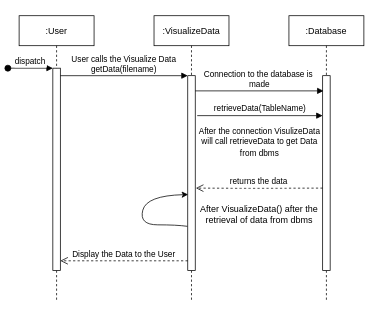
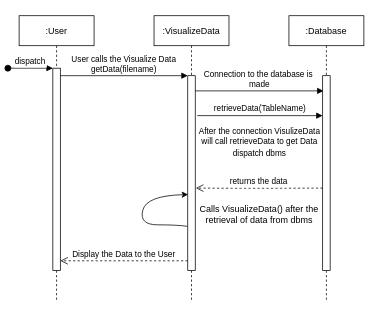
  <mxCell id="0" />
  <mxCell id="1" parent="0" />
  <mxCell id="2" value=":User" style="shape=umlLifeline;perimeter=lifelinePerimeter;container=1;collapsible=0;recursiveResize=0;rounded=0;shadow=0;strokeWidth=1;" parent="1" vertex="1"><mxGeometry x="20" y="20" width="100" height="380" as="geometry" /></mxCell>
  <mxCell id="3" value="" style="points=[];perimeter=orthogonalPerimeter;rounded=0;shadow=0;strokeWidth=1;" parent="2" vertex="1"><mxGeometry x="45" y="70" width="10" height="270" as="geometry" /></mxCell>
  <mxCell id="4" value="dispatch" style="verticalAlign=bottom;startArrow=oval;endArrow=block;startSize=8;shadow=0;strokeWidth=1;" parent="2" target="3" edge="1"><mxGeometry relative="1" as="geometry"><mxPoint x="-15" y="70" as="sourcePoint" /></mxGeometry></mxCell>
  <mxCell id="5" value=":VisualizeData" style="shape=umlLifeline;perimeter=lifelinePerimeter;container=1;collapsible=0;recursiveResize=0;rounded=0;shadow=0;strokeWidth=1;" parent="1" vertex="1"><mxGeometry x="200" y="20" width="100" height="380" as="geometry" /></mxCell>
  <mxCell id="6" value="" style="points=[];perimeter=orthogonalPerimeter;rounded=0;shadow=0;strokeWidth=1;" parent="5" vertex="1"><mxGeometry x="45" y="80" width="10" height="260" as="geometry" /></mxCell>
  <mxCell id="7" value="" style="curved=1;endArrow=classic;html=1;entryX=0.051;entryY=0.61;entryDx=0;entryDy=0;entryPerimeter=0;exitX=-0.049;exitY=0.773;exitDx=0;exitDy=0;exitPerimeter=0;" edge="1" parent="5" source="6" target="6"><mxGeometry width="50" height="50" relative="1" as="geometry"><mxPoint x="-40" y="300" as="sourcePoint" /><mxPoint x="40" y="240" as="targetPoint" /><Array as="points"><mxPoint x="30" y="279" /><mxPoint x="-20" y="279" /><mxPoint x="-10" y="240" /></Array></mxGeometry></mxCell>
  <mxCell id="8" value="Display the Data to the User" style="verticalAlign=bottom;endArrow=open;dashed=1;endSize=8;exitX=0;exitY=0.95;shadow=0;strokeWidth=1;" parent="1" source="6" target="3" edge="1"><mxGeometry relative="1" as="geometry"><mxPoint x="175" y="176" as="targetPoint" /></mxGeometry></mxCell>
  <mxCell id="9" value="User calls the Visualize Data&#10;getData(filename)" style="verticalAlign=bottom;endArrow=block;entryX=0;entryY=0;shadow=0;strokeWidth=1;" parent="1" source="3" target="6" edge="1"><mxGeometry relative="1" as="geometry"><mxPoint x="175" y="100" as="sourcePoint" /></mxGeometry></mxCell>
  <mxCell id="10" value=":Database" style="shape=umlLifeline;perimeter=lifelinePerimeter;container=1;collapsible=0;recursiveResize=0;rounded=0;shadow=0;strokeWidth=1;" vertex="1" parent="1"><mxGeometry x="380" y="20" width="100" height="380" as="geometry" /></mxCell>
  <mxCell id="11" value="" style="points=[];perimeter=orthogonalPerimeter;rounded=0;shadow=0;strokeWidth=1;" vertex="1" parent="10"><mxGeometry x="45" y="80" width="10" height="260" as="geometry" /></mxCell>
  <mxCell id="12" value="Connection to the database is &#10;made" style="verticalAlign=bottom;endArrow=block;entryX=0.118;entryY=0.078;shadow=0;strokeWidth=1;entryDx=0;entryDy=0;entryPerimeter=0;" edge="1" parent="1" source="6" target="11"><mxGeometry relative="1" as="geometry"><mxPoint x="315" y="110" as="sourcePoint" /><mxPoint x="485" y="110" as="targetPoint" /></mxGeometry></mxCell>
  <mxCell id="13" value="retrieveData(TableName)" style="verticalAlign=bottom;endArrow=block;shadow=0;strokeWidth=1;exitX=1.265;exitY=0.205;exitDx=0;exitDy=0;exitPerimeter=0;" edge="1" parent="1" source="6" target="11"><mxGeometry relative="1" as="geometry"><mxPoint x="260" y="169.5" as="sourcePoint" /><mxPoint x="360" y="200" as="targetPoint" /></mxGeometry></mxCell>
- <mxCell id="14" value="&lt;div style=&quot;text-align: center&quot;&gt;&lt;font face=&quot;helvetica&quot;&gt;&lt;span style=&quot;font-size: 11px ; background-color: rgb(255 , 255 , 255)&quot;&gt;After the connection VisulizeData&lt;/span&gt;&lt;/font&gt;&lt;/div&gt;&lt;div style=&quot;text-align: center&quot;&gt;&lt;font face=&quot;helvetica&quot;&gt;&lt;span style=&quot;font-size: 11px ; background-color: rgb(255 , 255 , 255)&quot;&gt;will call retrieveData to get Data from dbms&lt;/span&gt;&lt;/font&gt;&lt;/div&gt;" style="text;whiteSpace=wrap;html=1;" vertex="1" parent="1"><mxGeometry x="255" y="160" width="170" height="40" as="geometry" /></mxCell>
+ <mxCell id="14" value="&lt;div style=&quot;text-align: center&quot;&gt;&lt;font face=&quot;helvetica&quot;&gt;&lt;span style=&quot;font-size: 11px ; background-color: rgb(255 , 255 , 255)&quot;&gt;After the connection VisulizeData&lt;/span&gt;&lt;/font&gt;&lt;/div&gt;&lt;div style=&quot;text-align: center&quot;&gt;&lt;font face=&quot;helvetica&quot;&gt;&lt;span style=&quot;font-size: 11px ; background-color: rgb(255 , 255 , 255)&quot;&gt;will call retrieveData to get Data dispatch dbms&lt;/span&gt;&lt;/font&gt;&lt;/div&gt;" style="text;whiteSpace=wrap;html=1;" vertex="1" parent="1"><mxGeometry x="255" y="160" width="170" height="40" as="geometry" /></mxCell>
  <mxCell id="15" value="returns the data" style="verticalAlign=bottom;endArrow=open;dashed=1;endSize=8;exitX=-0.112;exitY=0.811;shadow=0;strokeWidth=1;exitDx=0;exitDy=0;exitPerimeter=0;entryX=0.974;entryY=0.811;entryDx=0;entryDy=0;entryPerimeter=0;" edge="1" parent="1"><mxGeometry relative="1" as="geometry"><mxPoint x="255.86" y="250" as="targetPoint" /><mxPoint x="425" y="250" as="sourcePoint" /><Array as="points"><mxPoint x="321.12" y="250.24" /></Array></mxGeometry></mxCell>
- <mxCell id="16" value="After VisualizeData() after the&lt;br&gt;retrieval of data from dbms" style="text;html=1;align=center;verticalAlign=middle;resizable=0;points=[];autosize=1;" vertex="1" parent="1"><mxGeometry x="255" y="270" width="170" height="30" as="geometry" /></mxCell>
+ <mxCell id="16" value="Calls VisualizeData() after the&lt;br&gt;retrieval of data from dbms" style="text;html=1;align=center;verticalAlign=middle;resizable=0;points=[];autosize=1;" vertex="1" parent="1"><mxGeometry x="255" y="270" width="170" height="30" as="geometry" /></mxCell>
